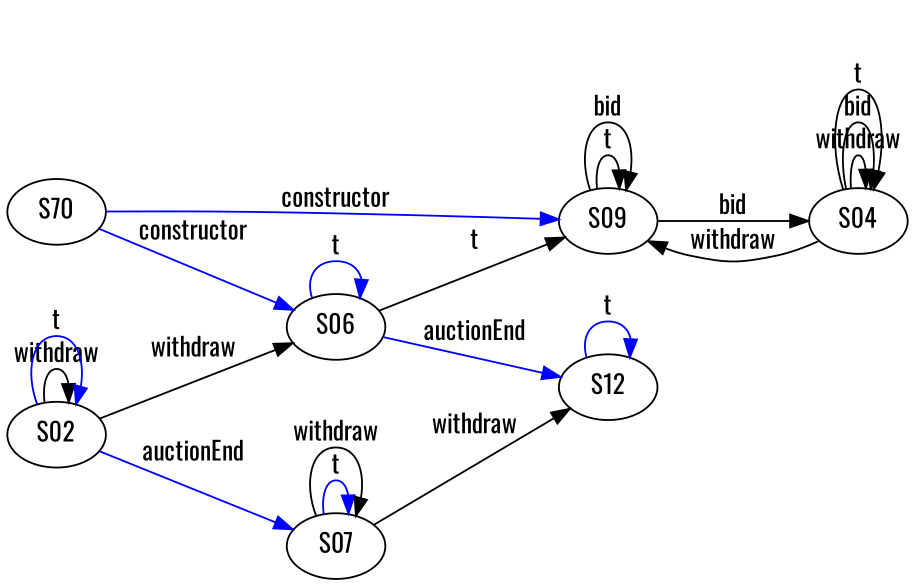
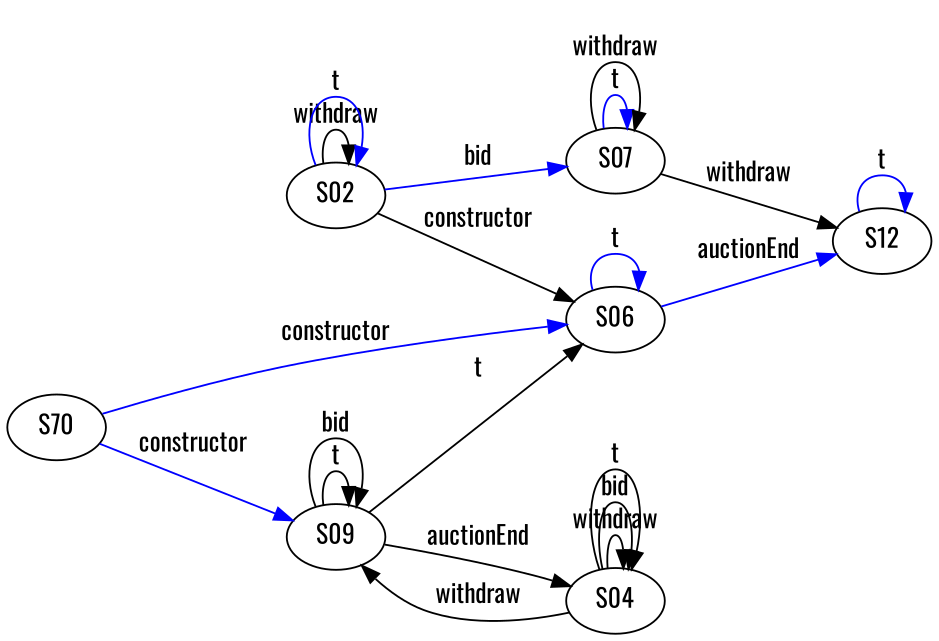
  digraph {
    fontname=Oswald
    rankdir=LR
    node [fontname=Oswald]
    edge [color=black fontname=Oswald]
    S07
    S12
    n3 [label=S70]
    S06
    S09
    S04
    S02
    S07 -> S07 [color=blue label=t]
    S07 -> S07 [label=withdraw]
    S07 -> S12 [label=withdraw]
    S12 -> S12 [color=blue label=t]
    n3 -> S06 [color=blue label=constructor]
    n3 -> S09 [color=blue label=constructor]
    S06 -> S12 [color=blue label=auctionEnd]
    S06 -> S06 [color=blue label=t]
-   S06 -> S09 [label=t]
+   S09 -> S06 [label=t]
    S09 -> S09 [label=t]
    S09 -> S09 [label=bid]
-   S09 -> S04 [label=bid]
+   S09 -> S04 [label=auctionEnd]
    S04 -> S09 [label=withdraw]
    S04 -> S04 [label=withdraw]
    S04 -> S04 [label=bid]
    S04 -> S04 [label=t]
-   S02 -> S07 [color=blue label=auctionEnd]
-   S02 -> S06 [label=withdraw]
+   S02 -> S07 [color=blue label=bid]
+   S02 -> S06 [label=constructor]
    S02 -> S02 [label=withdraw]
    S02 -> S02 [color=blue label=t]
  }
